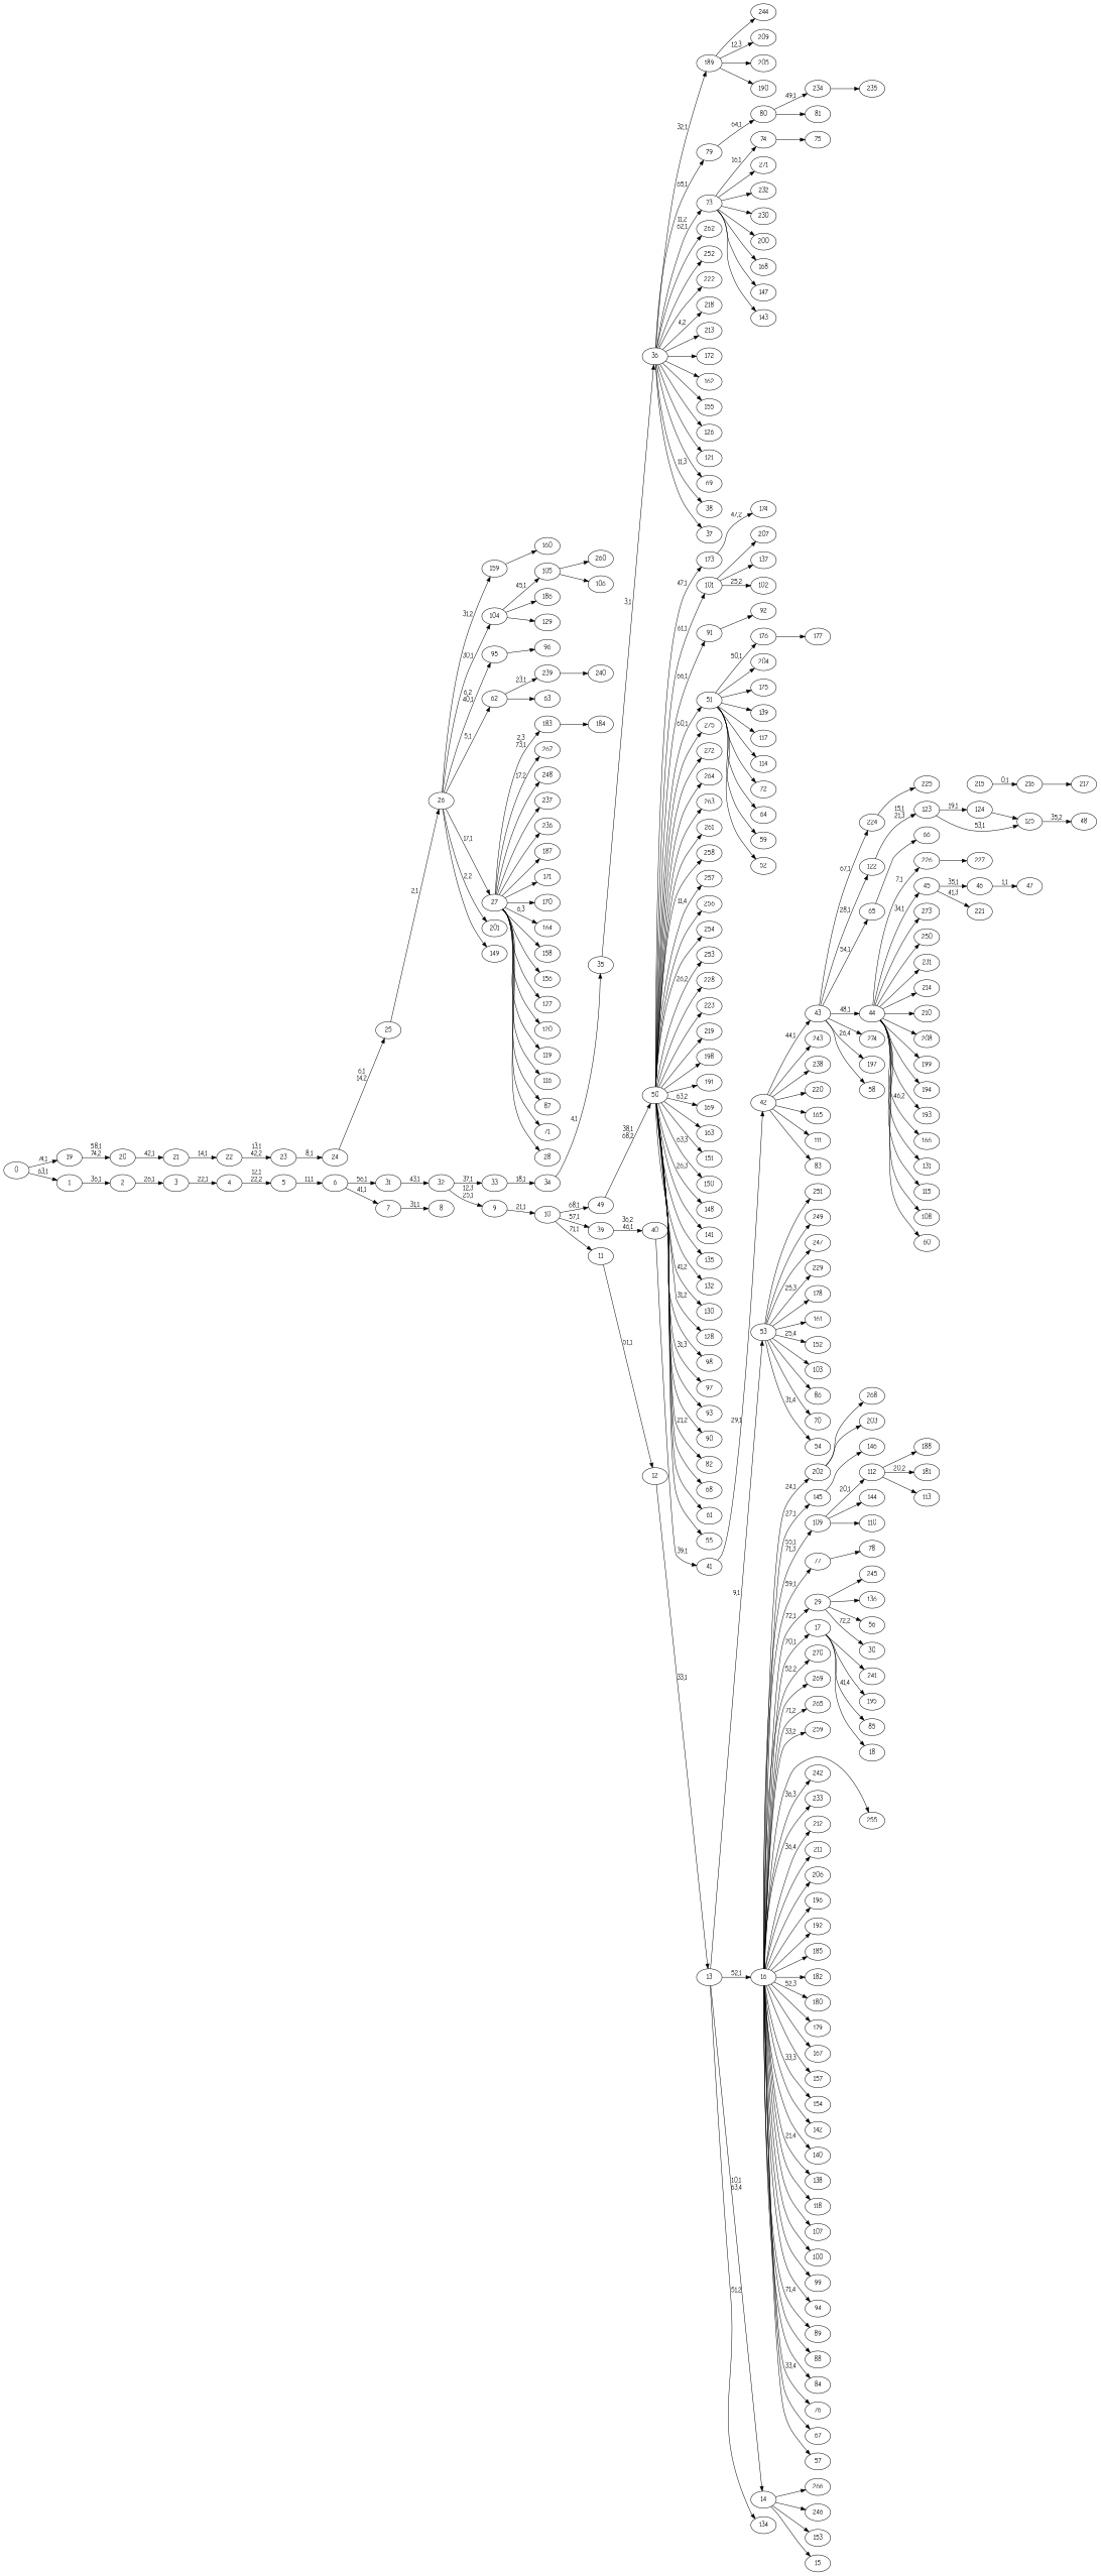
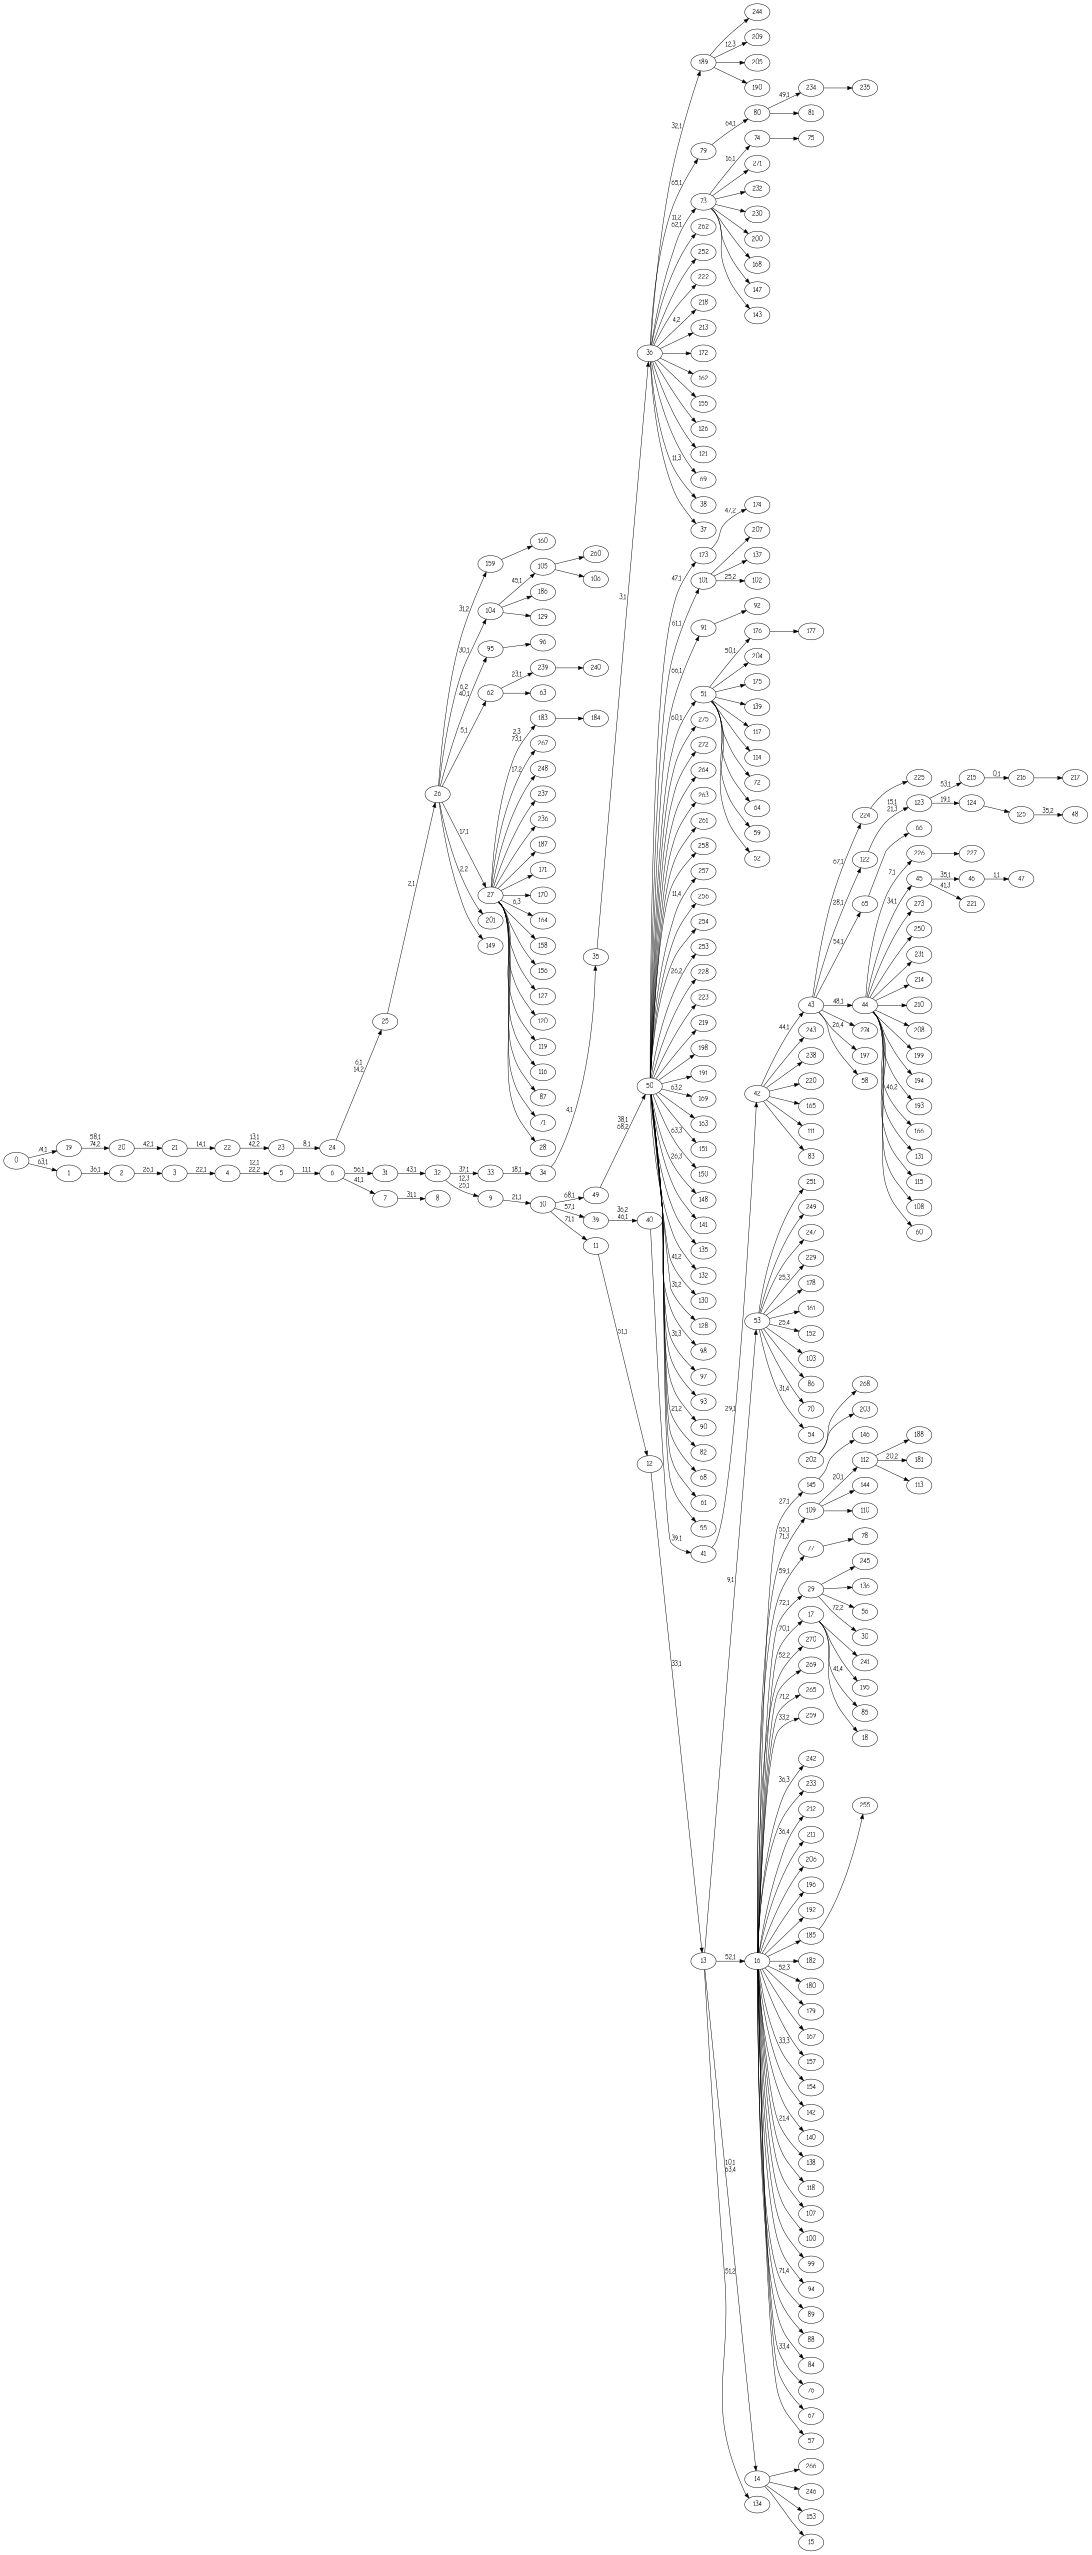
  digraph {
    fontname="Comic Neue"
    rankdir=LR
    node [fontname="Comic Neue"]
    edge [fontname="Comic Neue"]
    239
    240
    234
    235
    226
    227
    224
    225
    216
    217
    215
    202
    268
    203
    189
    244
    209
    205
    190
    183
    184
    176
    177
    173
    174
    159
    160
    145
    146
    124
    125
    48
    123
    122
    112
    188
    181
    113
    109
    144
    110
    105
    260
    106
    104
    186
    129
    101
    207
    137
    102
    95
    96
    91
    92
    80
    81
    79
    77
    78
    74
    75
    73
    271
    232
    230
    200
    168
    147
    143
    65
    66
    62
    63
    53
    251
    249
    247
    229
    178
    161
    152
    103
    86
    70
    54
    51
    204
    175
    139
    117
    114
    72
    64
    59
    52
    50
    275
    272
    264
    263
    261
    258
    257
    256
    254
    253
    228
    223
    219
    198
    191
    169
    163
    151
    150
    148
    141
    135
    132
    130
    128
    98
    97
    93
    90
    82
    68
    61
    55
    49
    46
    47
    45
    221
    44
    273
    250
    231
    214
    210
    208
    199
    194
    193
    166
    131
    115
    108
    60
    43
    274
    197
    58
    42
    243
    238
    220
    165
    111
    83
    41
    40
    39
    36
    262
    252
    222
    218
    213
    172
    162
    155
    126
    121
    69
    38
    37
    35
    34
    33
    32
    9
    31
    29
    245
    136
    56
    30
    27
    267
    248
    237
    236
    187
    171
    170
    164
    158
    156
    127
    120
    119
    116
    87
    71
    28
    26
    201
    149
    25
    24
    23
    22
    21
    20
    19
    17
    241
    195
    85
    18
    16
    270
    269
    265
    259
    255
    242
    233
    212
    211
    206
    196
    192
    185
    182
    180
    179
    167
    157
    154
    142
    140
    138
    118
    107
    100
    99
    94
    89
    88
    84
    76
    67
    57
    14
    266
    246
    153
    15
    13
    134
    12
    11
    10
    7
    8
    6
    5
    4
    3
    2
    1
    0
    239 -> 240
    234 -> 235
    226 -> 227
    224 -> 225
    216 -> 217
    215 -> 216 [label="0,1"]
    202 -> 268
    202 -> 203
    189 -> 244
    189 -> 209 [label="12,3"]
    189 -> 205
    189 -> 190
    183 -> 184
    176 -> 177
    173 -> 174 [label="47,2"]
    159 -> 160
    145 -> 146
    124 -> 125
    125 -> 48 [label="35,2"]
-   123 -> 125 [label="53,1"]
+   123 -> 215 [label="53,1"]
    123 -> 124 [label="19,1"]
    122 -> 123 [label="15,1\n21,3"]
    112 -> 188
    112 -> 181 [label="20,2"]
    112 -> 113
    109 -> 112 [label="20,1"]
    109 -> 144
    109 -> 110
    105 -> 260
    105 -> 106
    104 -> 105 [label="45,1"]
    104 -> 186
    104 -> 129
    101 -> 207
    101 -> 137
    101 -> 102 [label="25,2"]
    95 -> 96
    91 -> 92
    80 -> 234 [label="49,1"]
    80 -> 81
    79 -> 80 [label="64,1"]
    77 -> 78
    74 -> 75
    73 -> 74 [label="16,1"]
    73 -> 271
    73 -> 232
    73 -> 230
    73 -> 200
    73 -> 168
    73 -> 147
    73 -> 143
    65 -> 66
    62 -> 239 [label="23,1"]
    62 -> 63
    53 -> 251
    53 -> 249
    53 -> 247
    53 -> 229 [label="25,3"]
    53 -> 178
    53 -> 161
    53 -> 152 [label="25,4"]
    53 -> 103
    53 -> 86
    53 -> 70
    53 -> 54 [label="31,4"]
    51 -> 176 [label="50,1"]
    51 -> 204
    51 -> 175
    51 -> 139
    51 -> 117
    51 -> 114
    51 -> 72
    51 -> 64
    51 -> 59
    51 -> 52
    50 -> 173 [label="47,1"]
    50 -> 101 [label="61,1"]
    50 -> 91 [label="66,1"]
    50 -> 51 [label="60,1"]
    50 -> 275
    50 -> 272
    50 -> 264
    50 -> 263
    50 -> 261
    50 -> 258
    50 -> 257 [label="11,4"]
    50 -> 256
    50 -> 254
    50 -> 253 [label="26,2"]
    50 -> 228
    50 -> 223
    50 -> 219
    50 -> 198
    50 -> 191
    50 -> 169 [label="63,2"]
    50 -> 163
    50 -> 151
    50 -> 150 [label="63,3"]
    50 -> 148 [label="26,3"]
    50 -> 141
    50 -> 135
    50 -> 132
    50 -> 130 [label="41,2"]
    50 -> 128 [label="31,2"]
    50 -> 98
    50 -> 97 [label="31,3"]
    50 -> 93
    50 -> 90
    50 -> 82 [label="21,2"]
    50 -> 68
    50 -> 61
    50 -> 55
    49 -> 50 [label="38,1\n68,2"]
    46 -> 47 [label="1,1"]
    45 -> 46 [label="35,1"]
    45 -> 221 [label="41,3"]
    44 -> 226 [label="7,1"]
    44 -> 45 [label="34,1"]
    44 -> 273
    44 -> 250
    44 -> 231
    44 -> 214
    44 -> 210
    44 -> 208
    44 -> 199
    44 -> 194
    44 -> 193
    44 -> 166 [label="46,2"]
    44 -> 131
    44 -> 115
    44 -> 108
    44 -> 60
    43 -> 224 [label="67,1"]
    43 -> 122 [label="28,1"]
    43 -> 65 [label="54,1"]
    43 -> 44 [label="48,1"]
    43 -> 274
    43 -> 197 [label="26,4"]
    43 -> 58
    42 -> 43 [label="44,1"]
    42 -> 243
    42 -> 238
    42 -> 220
    42 -> 165
    42 -> 111
    42 -> 83
    41 -> 42 [label="29,1"]
    40 -> 41 [label="39,1"]
    39 -> 40 [label="36,2\n46,1"]
    36 -> 189 [label="32,1"]
    36 -> 79 [label="65,1"]
    36 -> 73 [label="11,2\n62,1"]
    36 -> 262
    36 -> 252
    36 -> 222
    36 -> 218 [label="4,2"]
    36 -> 213
    36 -> 172
    36 -> 162
    36 -> 155
    36 -> 126
    36 -> 121
    36 -> 69
    36 -> 38 [label="11,3"]
    36 -> 37
    35 -> 36 [label="3,1"]
    34 -> 35 [label="4,1"]
    33 -> 34 [label="18,1"]
    32 -> 33 [label="37,1"]
    32 -> 9 [label="12,3\n25,1"]
    9 -> 10 [label="21,1"]
    31 -> 32 [label="43,1"]
    29 -> 245
    29 -> 136
    29 -> 56
    29 -> 30 [label="72,2"]
    27 -> 183 [label="2,3\n73,1"]
    27 -> 267 [label="17,2"]
    27 -> 248
    27 -> 237
    27 -> 236
    27 -> 187
    27 -> 171
    27 -> 170
    27 -> 164 [label="6,3"]
    27 -> 158
    27 -> 156
    27 -> 127
    27 -> 120
    27 -> 119
    27 -> 116
    27 -> 87
    27 -> 71
    27 -> 28
    26 -> 159 [label="31,2"]
    26 -> 104 [label="30,1"]
    26 -> 95 [label="6,2\n40,1"]
    26 -> 62 [label="5,1"]
    26 -> 27 [label="17,1"]
    26 -> 201 [label="2,2"]
    26 -> 149
    25 -> 26 [label="2,1"]
    24 -> 25 [label="6,1\n14,2"]
    23 -> 24 [label="8,1"]
    22 -> 23 [label="13,1\n42,2"]
    21 -> 22 [label="14,1"]
    20 -> 21 [label="42,1"]
    19 -> 20 [label="58,1\n74,2"]
    17 -> 241
    17 -> 195
    17 -> 85 [label="41,4"]
    17 -> 18
-   16 -> 202 [label="24,1"]
    16 -> 145 [label="27,1"]
    16 -> 109 [label="55,1\n71,3"]
    16 -> 77 [label="59,1"]
    16 -> 29 [label="72,1"]
    16 -> 17 [label="70,1"]
    16 -> 270 [label="52,2"]
    16 -> 269
    16 -> 265 [label="71,2"]
    16 -> 259 [label="33,2"]
-   16 -> 255
+   185 -> 255
    16 -> 242 [label="36,3"]
    16 -> 233
    16 -> 212 [label="36,4"]
    16 -> 211
    16 -> 206
    16 -> 196
    16 -> 192
    16 -> 185
    16 -> 182
    16 -> 180 [label="52,3"]
    16 -> 179
    16 -> 167
    16 -> 157
    16 -> 154 [label="33,3"]
    16 -> 142
    16 -> 140
    16 -> 138 [label="21,4"]
    16 -> 118
    16 -> 107
    16 -> 100
    16 -> 99
    16 -> 94
    16 -> 89 [label="71,4"]
    16 -> 88
    16 -> 84
    16 -> 76 [label="33,4"]
    16 -> 67
    16 -> 57
    14 -> 266
    14 -> 246
    14 -> 153
    14 -> 15
    13 -> 53 [label="9,1"]
    13 -> 16 [label="52,1"]
    13 -> 14 [label="10,1\n63,4"]
    13 -> 134 [label="51,2"]
    12 -> 13 [label="33,1"]
    11 -> 12 [label="51,1"]
    10 -> 49 [label="68,1"]
    10 -> 39 [label="57,1"]
    10 -> 11 [label="71,1"]
    7 -> 8 [label="31,1"]
    6 -> 31 [label="56,1"]
    6 -> 7 [label="41,1"]
    5 -> 6 [label="11,1"]
    4 -> 5 [label="12,1\n22,2"]
    3 -> 4 [label="22,1"]
    2 -> 3 [label="26,1"]
    1 -> 2 [label="36,1"]
    0 -> 19 [label="74,1"]
    0 -> 1 [label="63,1"]
  }
